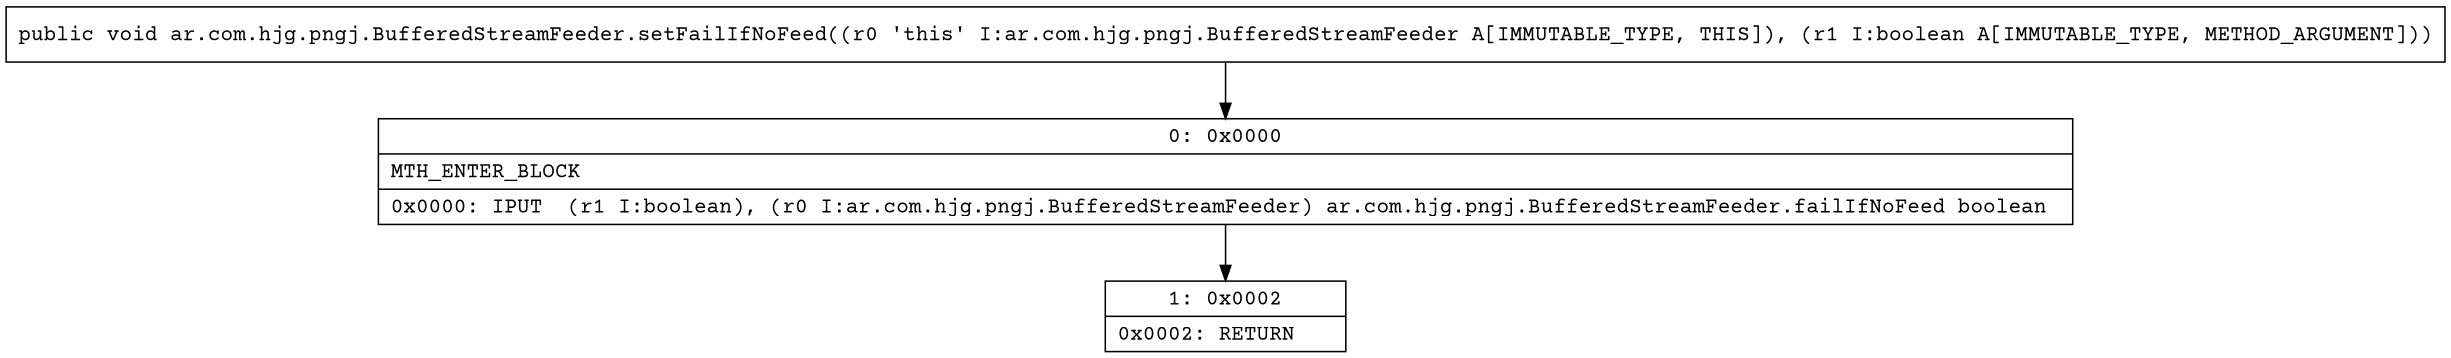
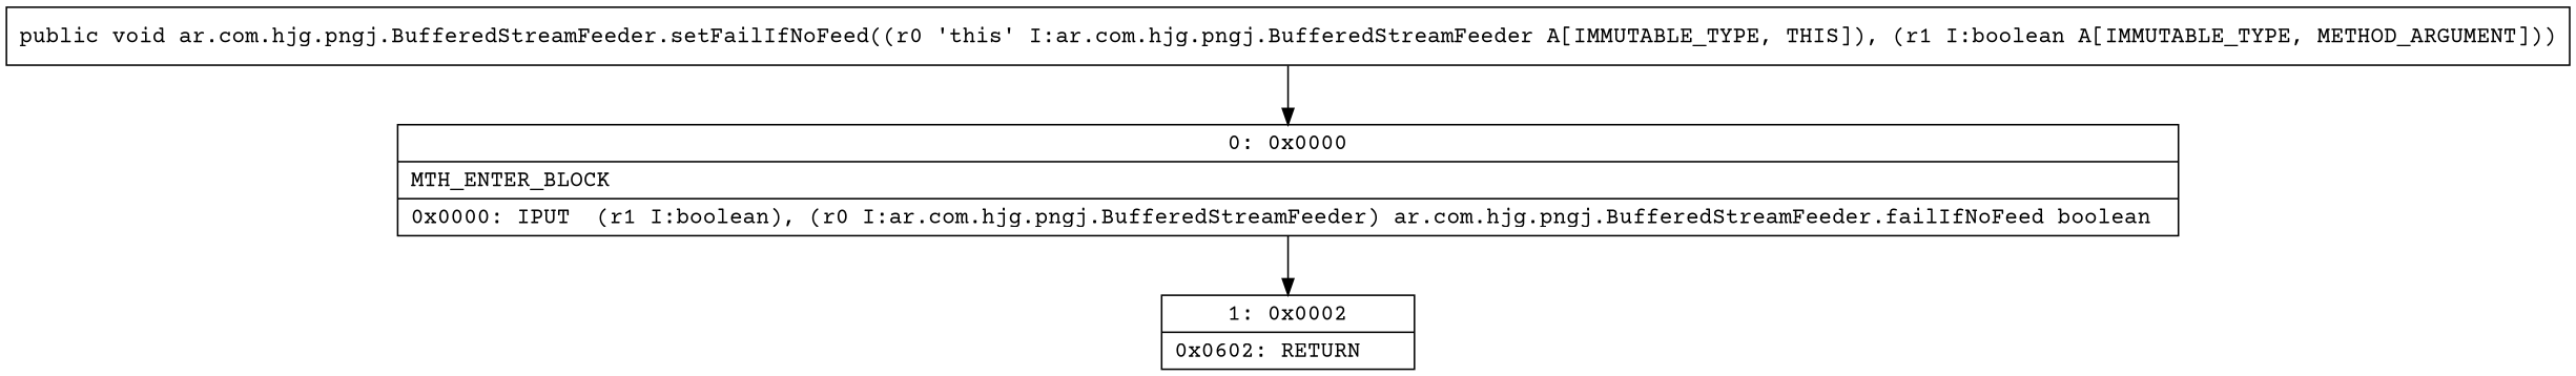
  digraph {
    fontname="Courier Prime"
    node [shape=record fontname="Courier Prime"]
    edge [fontname="Courier Prime"]
    n1 [label="{0\:\ 0x0000|MTH_ENTER_BLOCK\l|0x0000: IPUT  (r1 I:boolean), (r0 I:ar.com.hjg.pngj.BufferedStreamFeeder) ar.com.hjg.pngj.BufferedStreamFeeder.failIfNoFeed boolean \l}"]
-   n2 [label="{1\:\ 0x0002|0x0002: RETURN   \l}"]
+   n2 [label="{1\:\ 0x0002|0x0602: RETURN   \l}"]
    n3 [label="{public void ar.com.hjg.pngj.BufferedStreamFeeder.setFailIfNoFeed((r0 'this' I:ar.com.hjg.pngj.BufferedStreamFeeder A[IMMUTABLE_TYPE, THIS]), (r1 I:boolean A[IMMUTABLE_TYPE, METHOD_ARGUMENT])) }"]
    n1 -> n2
    n3 -> n1
  }
